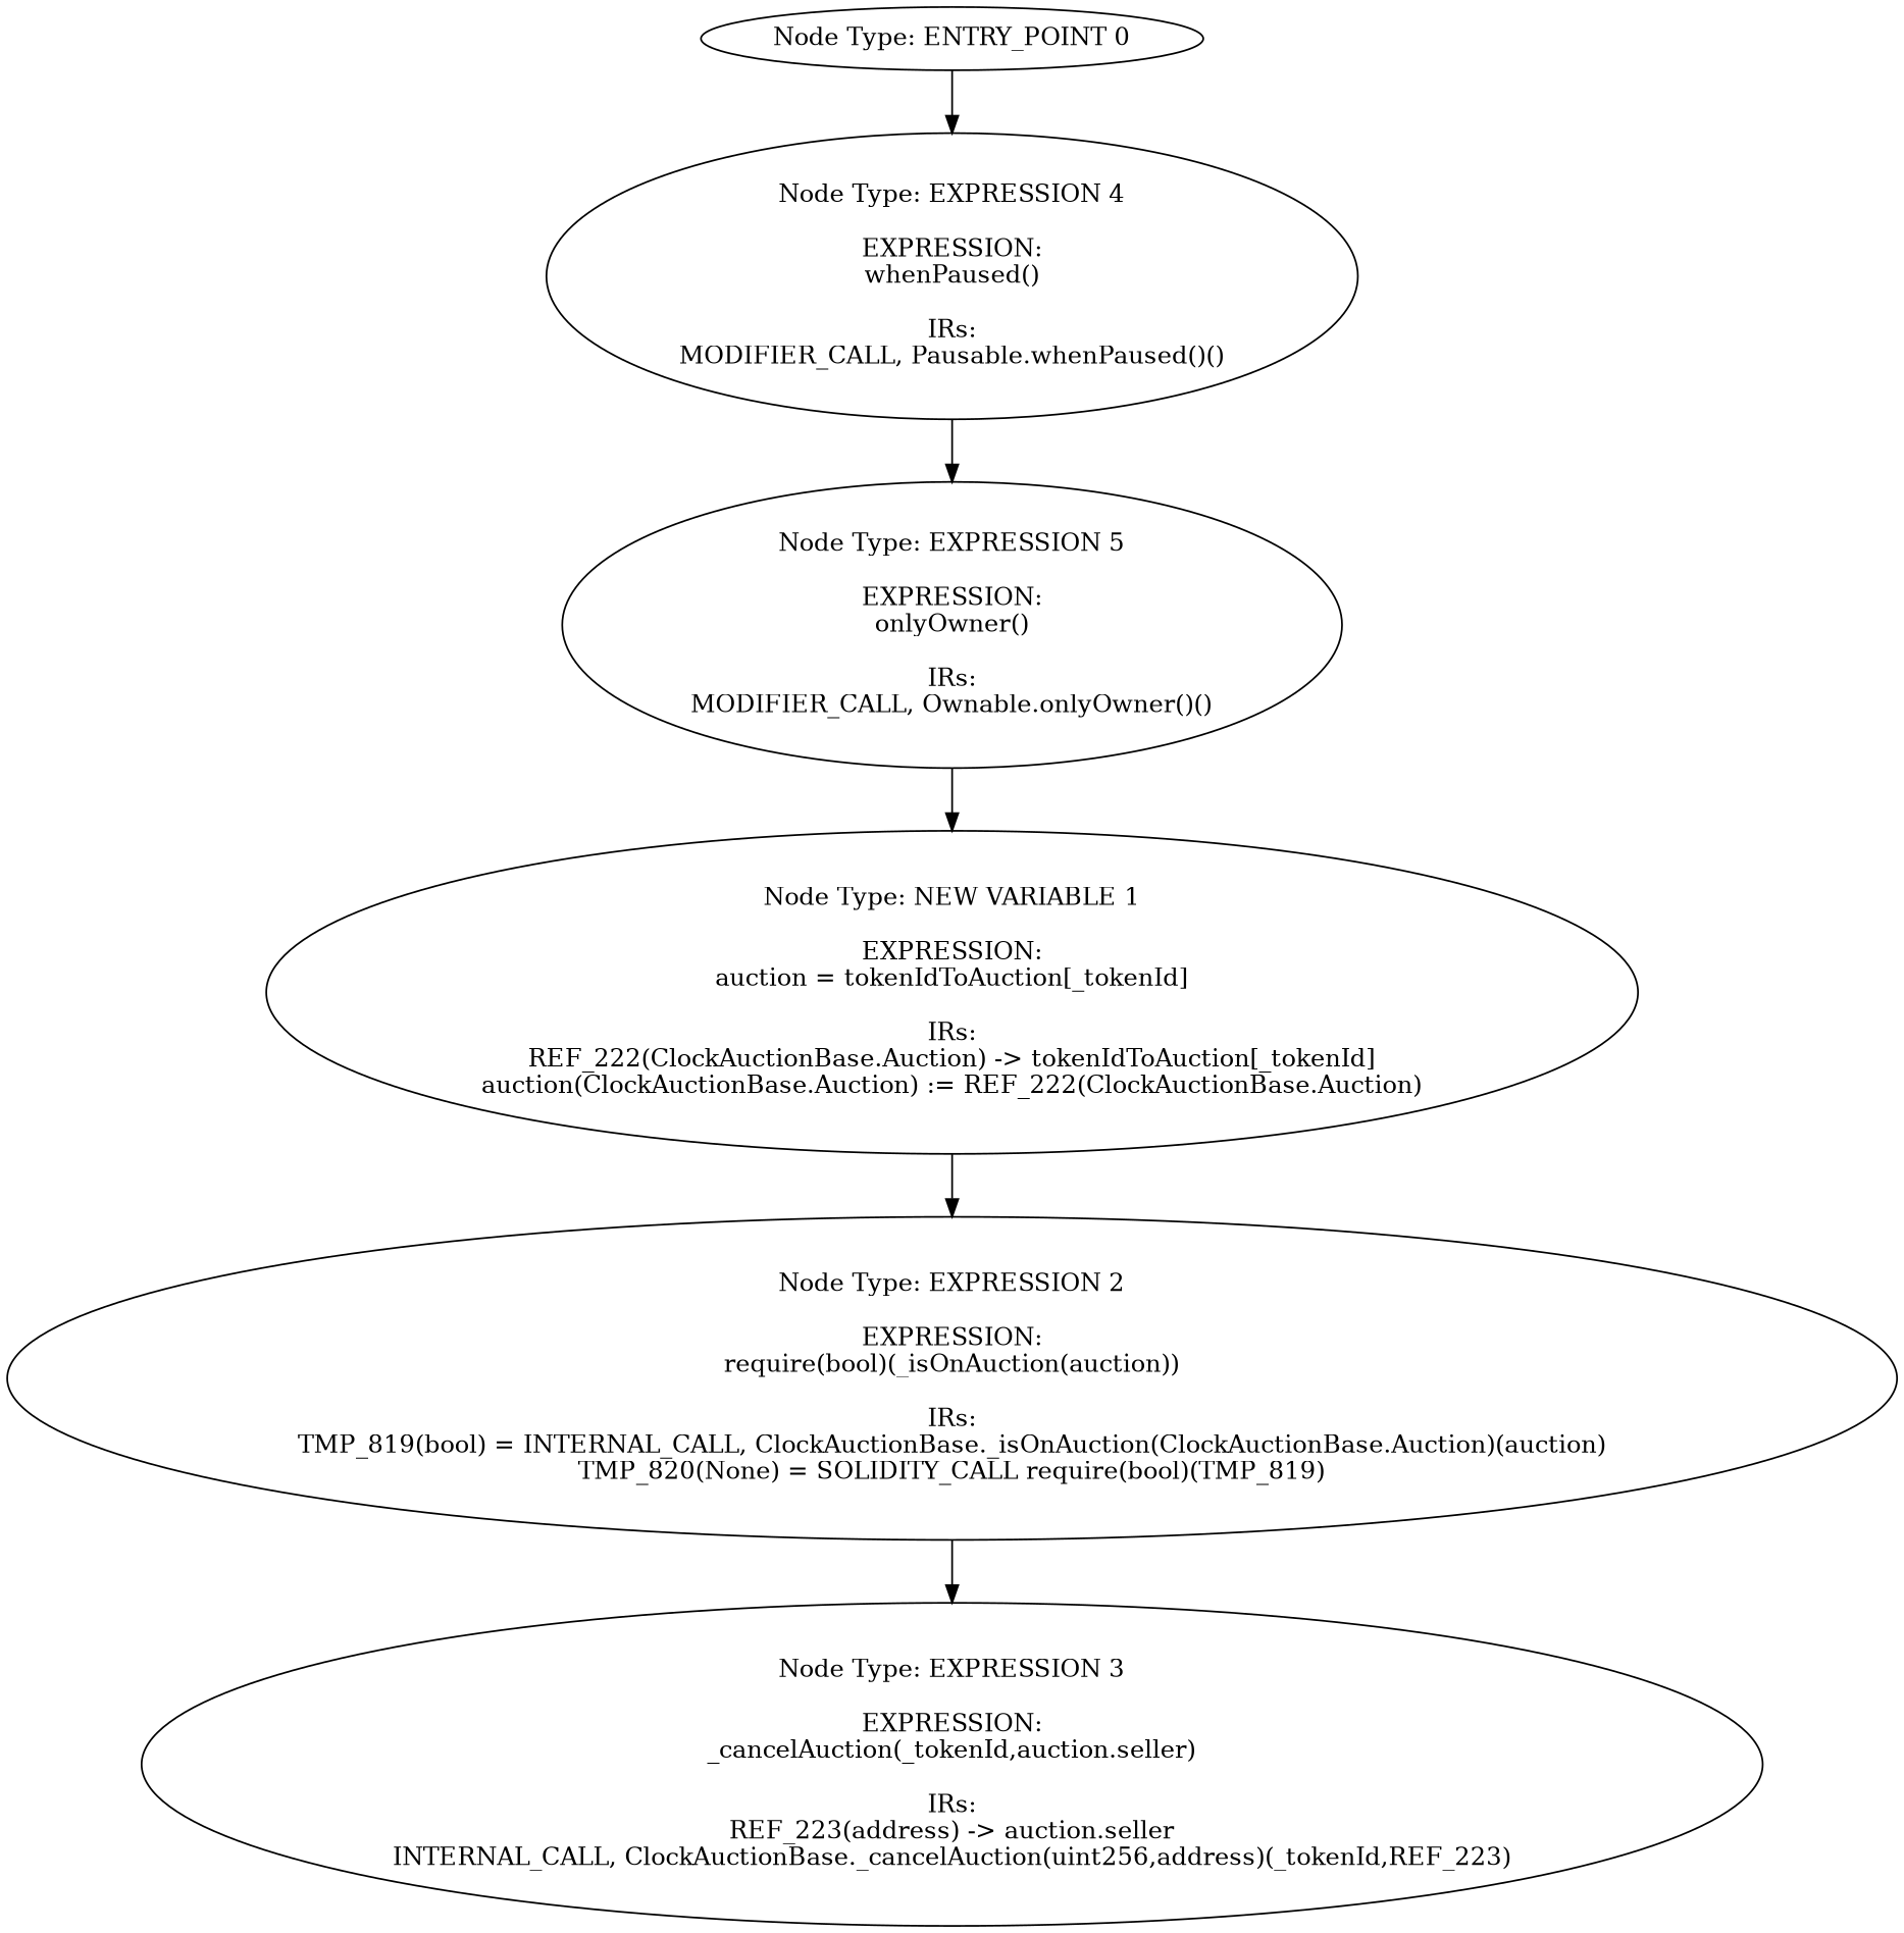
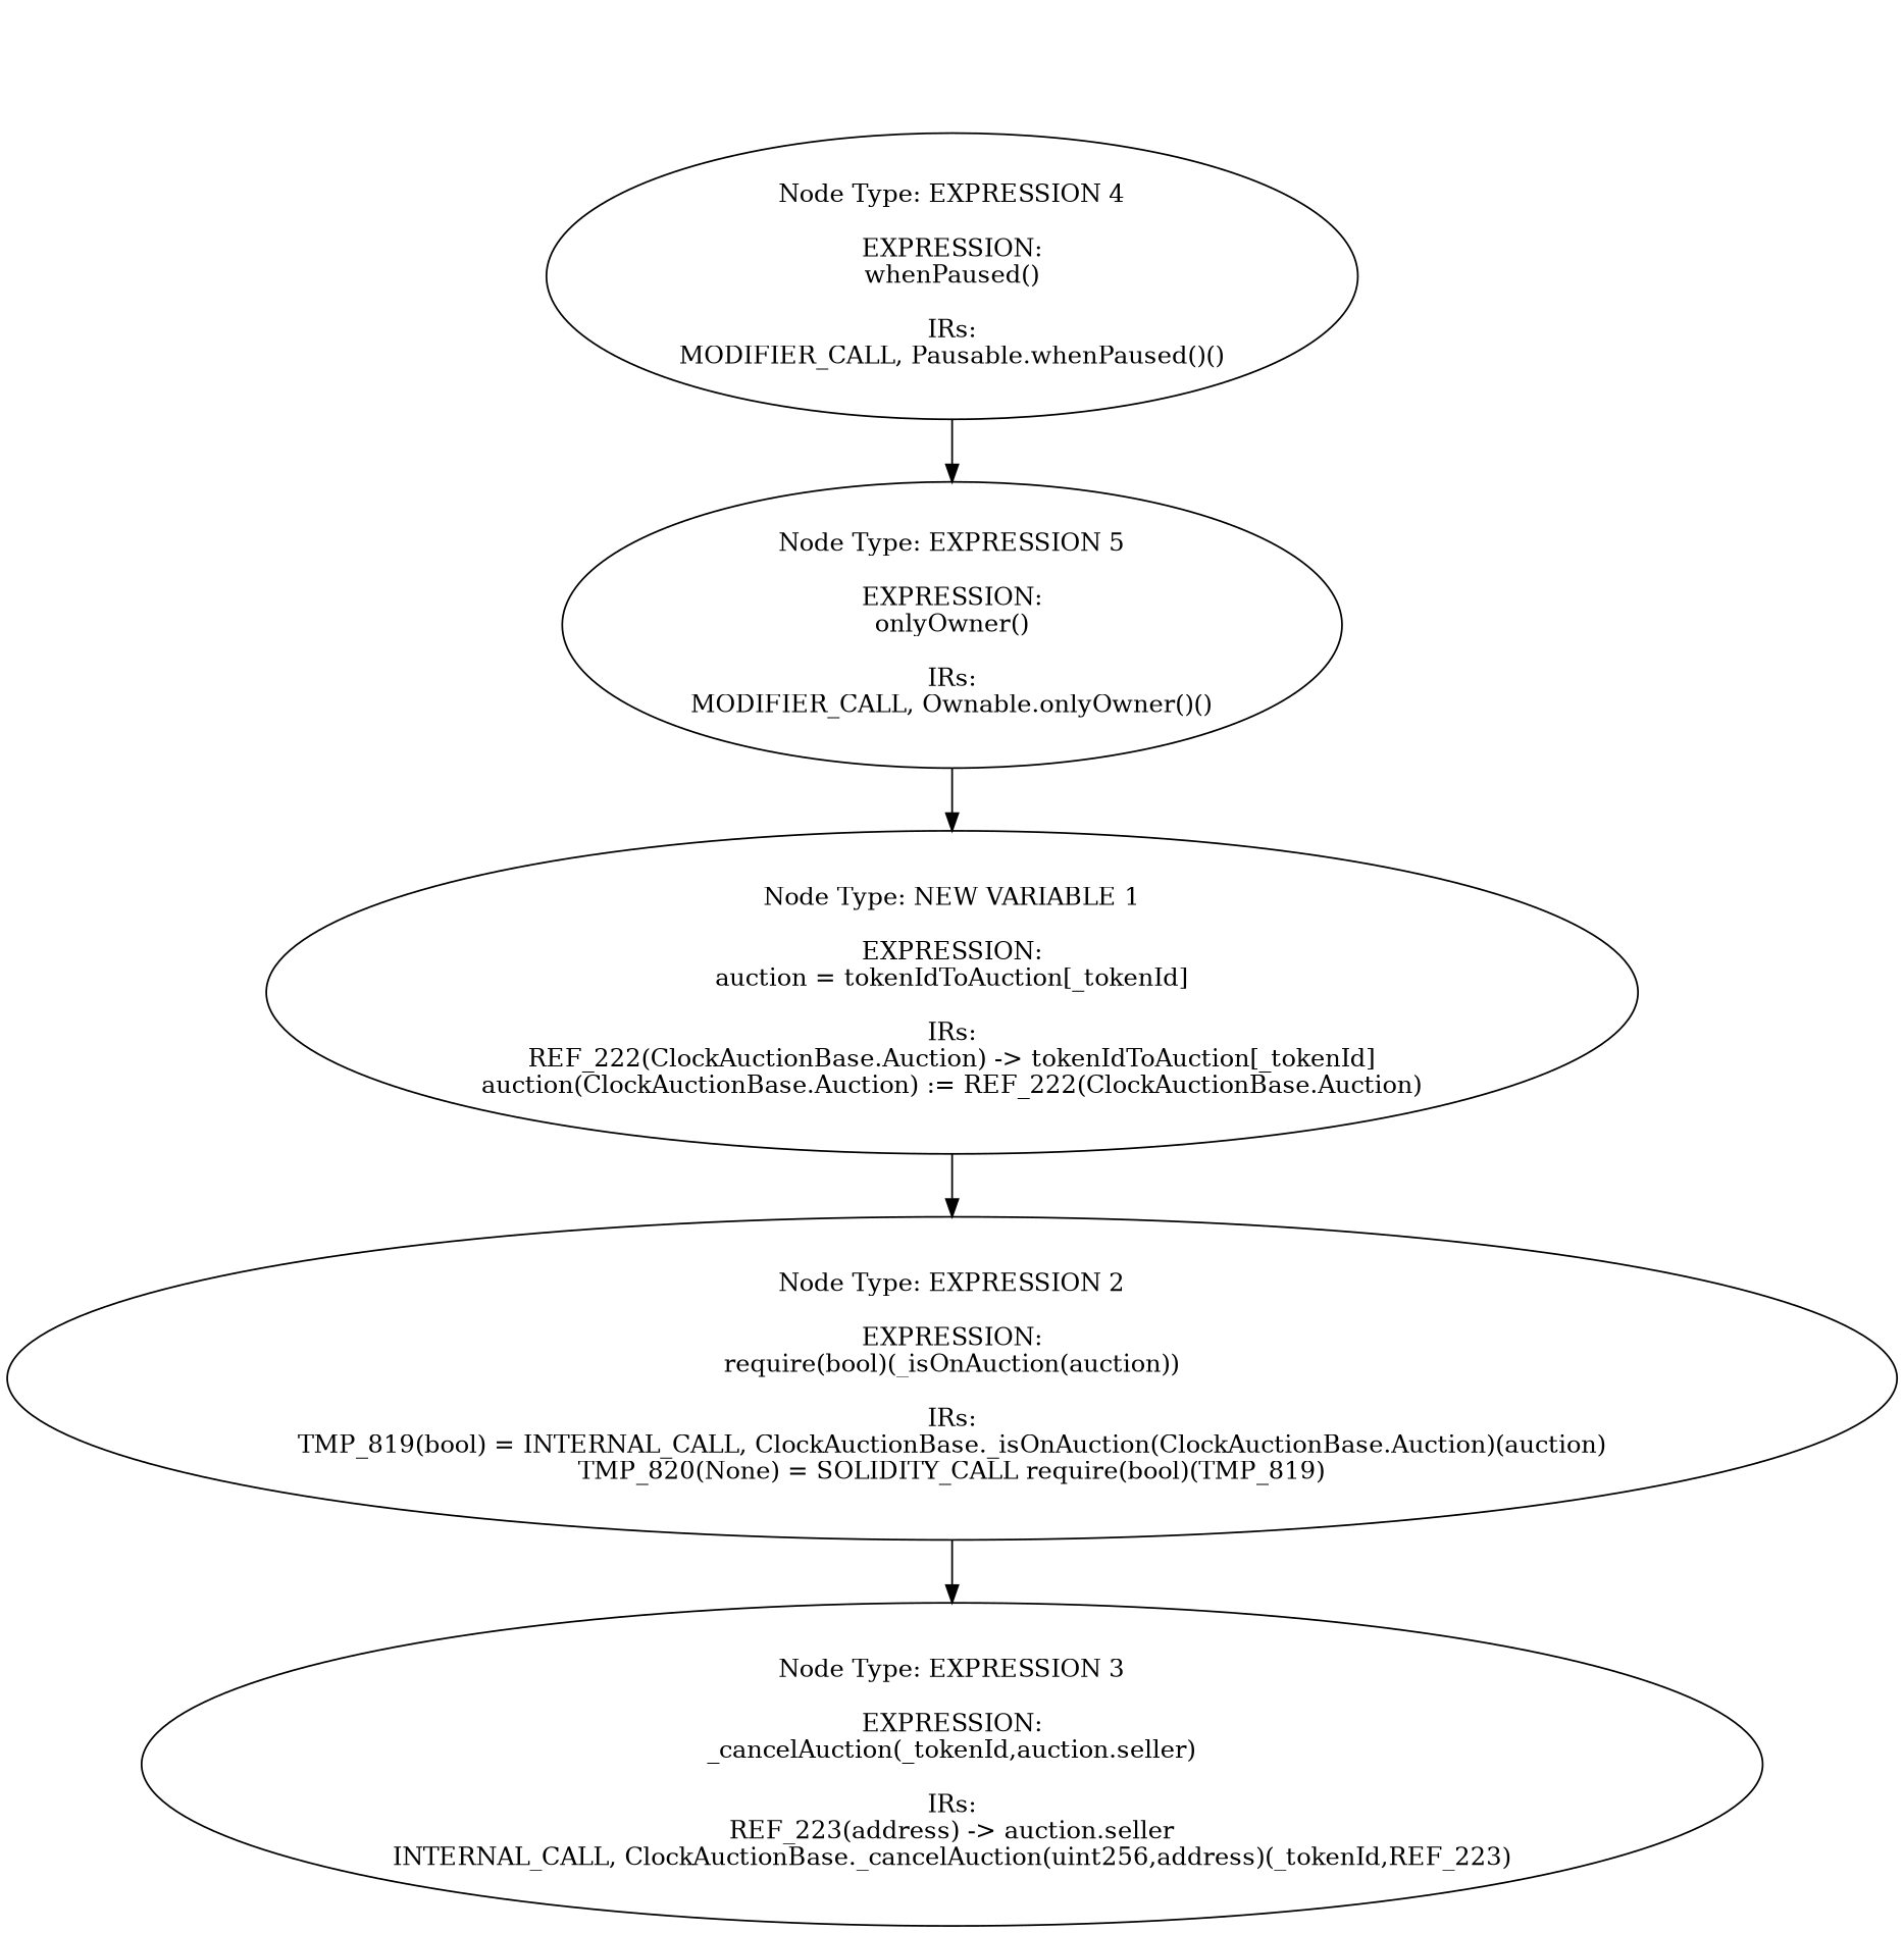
  digraph {
-   n1 [label="Node Type: ENTRY_POINT 0\n"]
    n2 [label="Node Type: EXPRESSION 4\n\nEXPRESSION:\nwhenPaused()\n\nIRs:\nMODIFIER_CALL, Pausable.whenPaused()()"]
    n3 [label="Node Type: EXPRESSION 5\n\nEXPRESSION:\nonlyOwner()\n\nIRs:\nMODIFIER_CALL, Ownable.onlyOwner()()"]
    n4 [label="Node Type: NEW VARIABLE 1\n\nEXPRESSION:\nauction = tokenIdToAuction[_tokenId]\n\nIRs:\nREF_222(ClockAuctionBase.Auction) -> tokenIdToAuction[_tokenId]\nauction(ClockAuctionBase.Auction) := REF_222(ClockAuctionBase.Auction)"]
    n5 [label="Node Type: EXPRESSION 2\n\nEXPRESSION:\nrequire(bool)(_isOnAuction(auction))\n\nIRs:\nTMP_819(bool) = INTERNAL_CALL, ClockAuctionBase._isOnAuction(ClockAuctionBase.Auction)(auction)\nTMP_820(None) = SOLIDITY_CALL require(bool)(TMP_819)"]
    n6 [label="Node Type: EXPRESSION 3\n\nEXPRESSION:\n_cancelAuction(_tokenId,auction.seller)\n\nIRs:\nREF_223(address) -> auction.seller\nINTERNAL_CALL, ClockAuctionBase._cancelAuction(uint256,address)(_tokenId,REF_223)"]
-   n1 -> n2
    n2 -> n3
    n3 -> n4
    n4 -> n5
    n5 -> n6
  }
